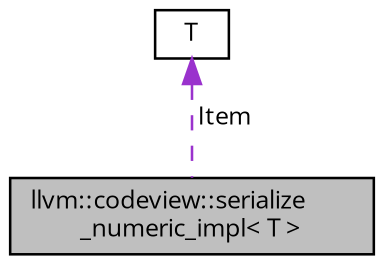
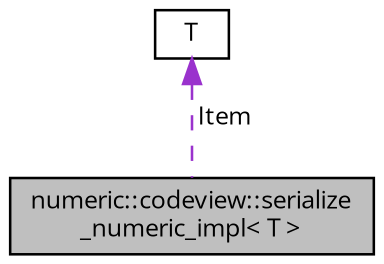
  digraph {
    fontname="Open Sans"
    node [color=black fontname="Open Sans" fontsize=10 shape=box]
-   n1 [fillcolor=grey75 fontcolor=black height=0.2 label="llvm::codeview::serialize\l_numeric_impl\< T \>" style=filled width=0.4]
+   n1 [fillcolor=grey75 fontcolor=black height=0.2 label="numeric::codeview::serialize\l_numeric_impl\< T \>" style=filled width=0.4]
    n2 [height=0.2 label=T width=0.4]
    n2 -> n1 [color=darkorchid3 dir=back fontname="Open Sans" fontsize=10 label=" Item" labelfontname=Helvetica labelfontsize=10 style=dashed]
  }
